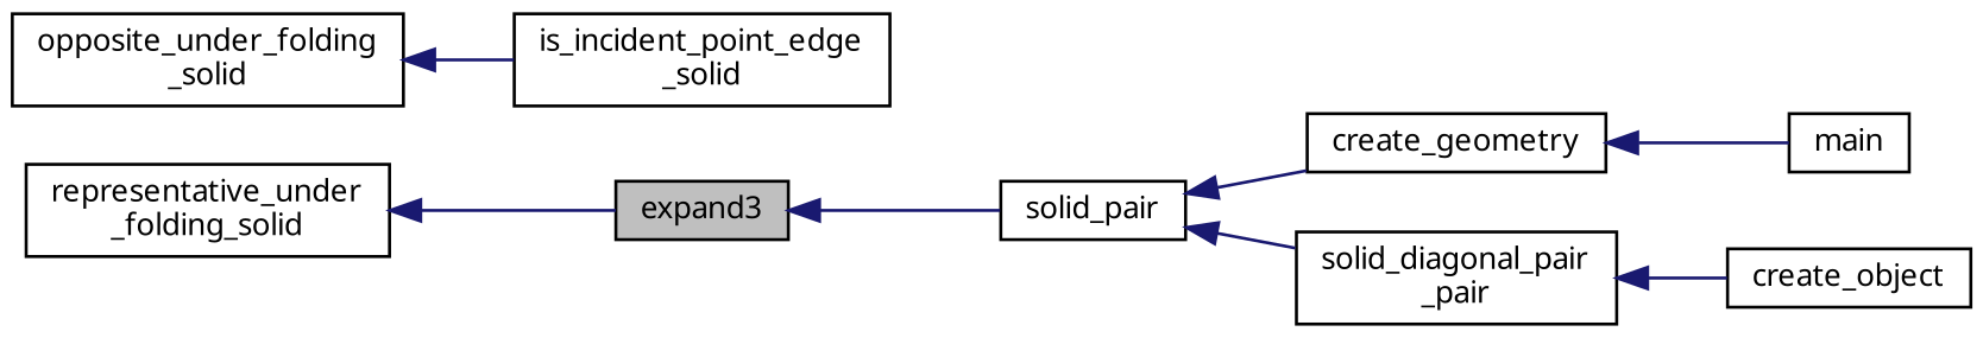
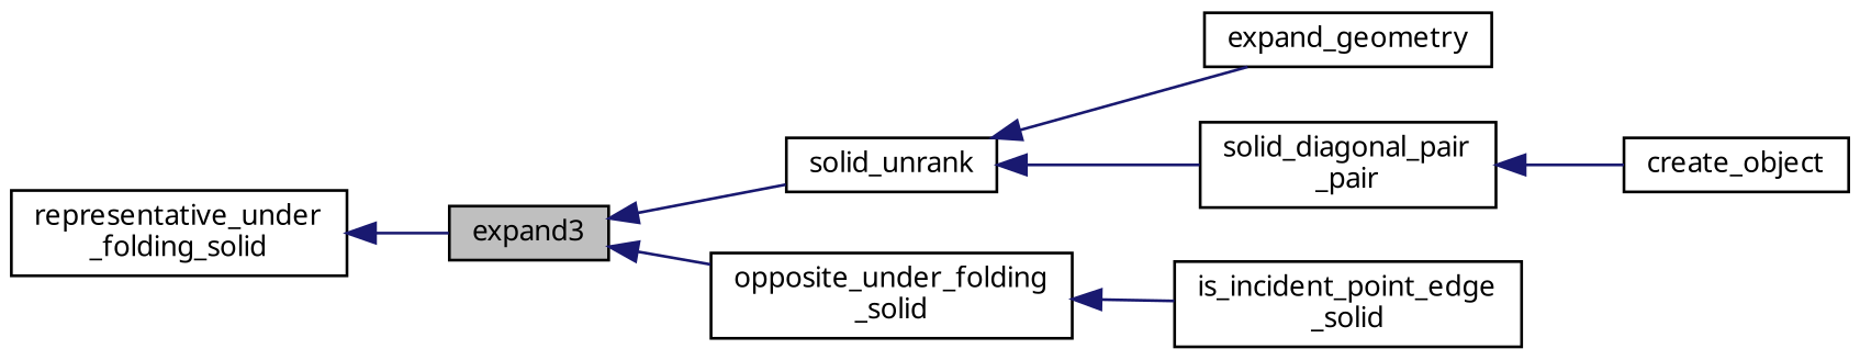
  digraph {
    fontname="Noto Sans"
    rankdir=LR
    node [color=black fillcolor=white fontname="Noto Sans" fontsize=10 shape=record style=filled]
    edge [color=midnightblue dir=back fontname="Noto Sans" fontsize=10 labelfontname=Helvetica labelfontsize=10 style=solid]
    n1 [fillcolor=grey75 fontcolor=black height=0.2 label=expand3 width=0.4]
-   n2 [height=0.2 label=solid_pair width=0.4]
+   n2 [height=0.2 label=solid_unrank width=0.4]
    n3 [height=0.2 label="opposite_under_folding\l_solid" width=0.4]
-   n4 [height=0.2 label=create_geometry width=0.4]
+   n4 [height=0.2 label=expand_geometry width=0.4]
    n5 [height=0.2 label="solid_diagonal_pair\l_pair" width=0.4]
    n6 [height=0.2 label="representative_under\l_folding_solid" width=0.4]
    n7 [height=0.2 label="is_incident_point_edge\l_solid" width=0.4]
-   n8 [height=0.2 label=main width=0.4]
    n9 [height=0.2 label=create_object width=0.4]
    n1 -> n2
+   n1 -> n3
    n2 -> n4
    n2 -> n5
    n3 -> n7
-   n4 -> n8
    n5 -> n9
    n6 -> n1
  }
